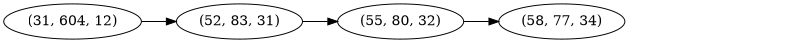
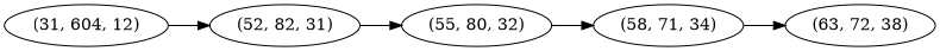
  digraph {
    rankdir=LR
    n1 [label="(31, 604, 12)"]
-   "(52, 83, 31)"
+   "(52, 83, 31)" [label="(52, 82, 31)"]
    "(55, 80, 32)"
-   "(58, 77, 34)"
+   "(58, 77, 34)" [label="(58, 71, 34)"]
+   "(63, 72, 38)"
    n1 -> "(52, 83, 31)"
    "(52, 83, 31)" -> "(55, 80, 32)"
    "(55, 80, 32)" -> "(58, 77, 34)"
+   "(58, 77, 34)" -> "(63, 72, 38)"
  }
